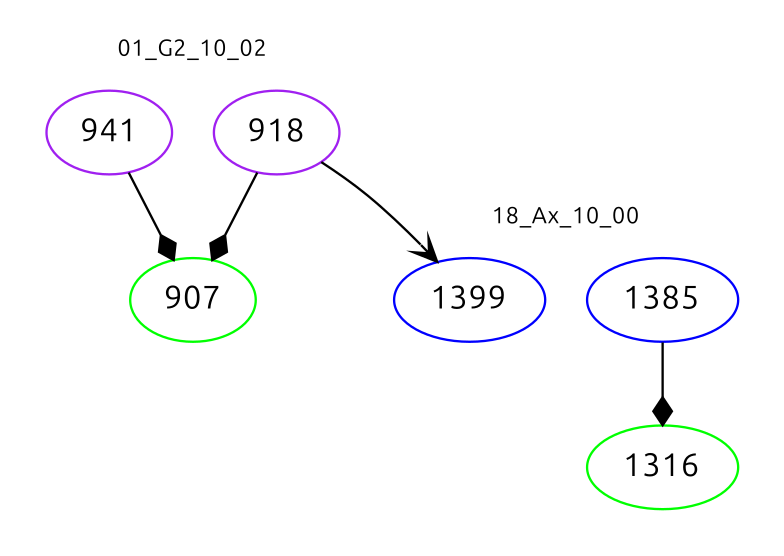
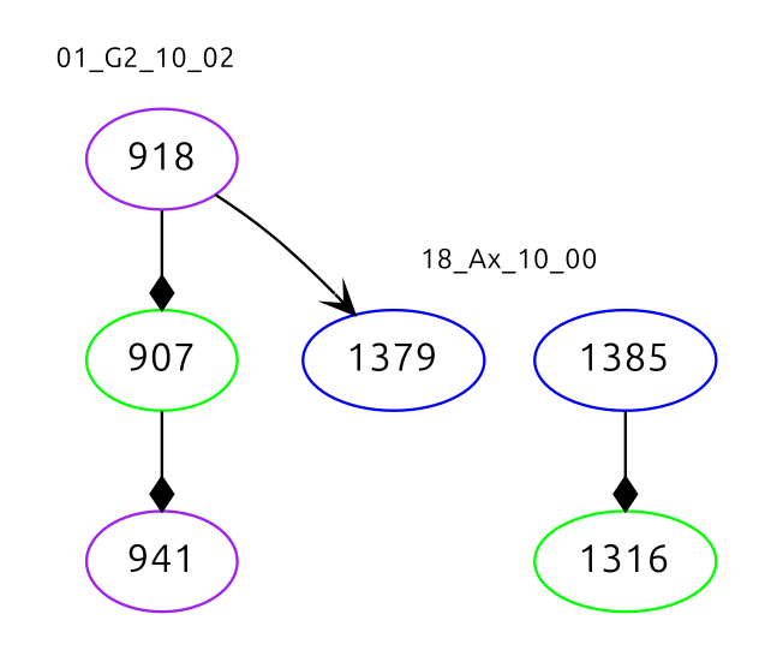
  digraph {
    fontname=Ubuntu
    node [color=blue fontname=Ubuntu]
    edge [arrowhead=diamond color=black fontname=Ubuntu]
    n1 [label=1385]
    n2 [color=green label=1316]
-   n3 [label=1399]
+   n3 [label=1379]
    n4 [color=purple label=918]
    n5 [color=green label=907]
    n6 [color=purple label=941]
    subgraph cluster_1 {
      color=white
      fontsize=10
      label="18_Ax_10_00"
      n1
      n2
      n3
    }
    subgraph cluster_2 {
      color=white
      fontsize=10
      label="01_G2_10_02"
      n4
      n5
      n6
    }
    n1 -> n2
    n4 -> n3 [arrowhead=vee]
    n4 -> n5
-   n6 -> n5
+   n5 -> n6
  }
